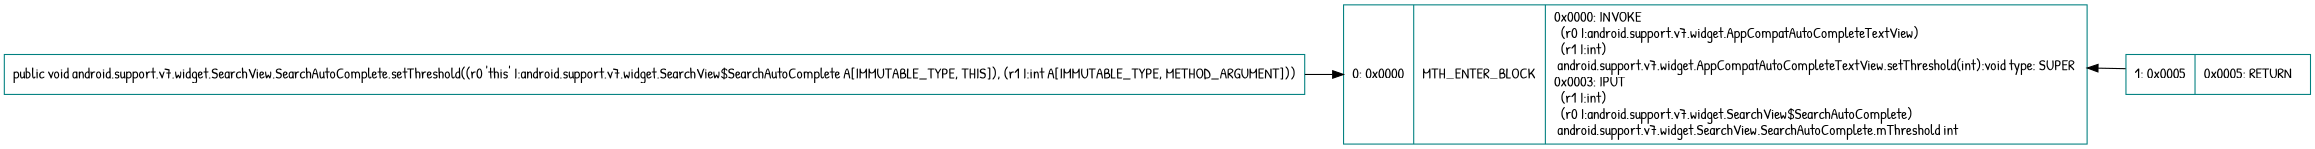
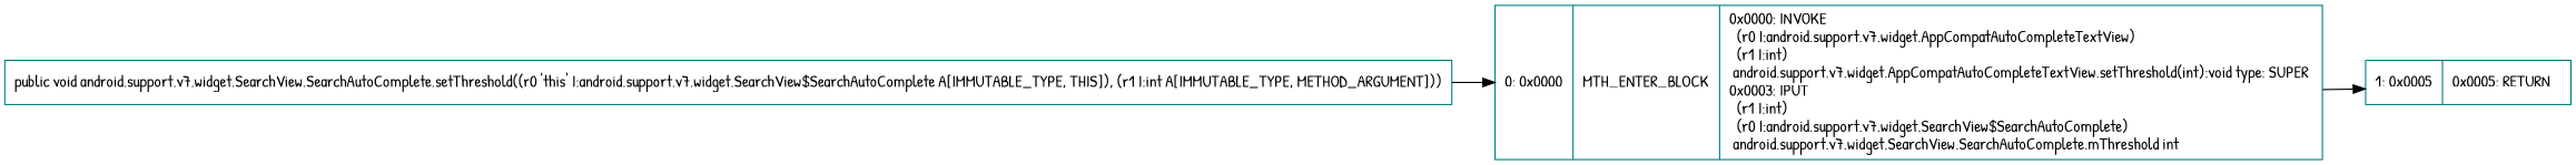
  digraph {
    rankdir=LR
    fontname="Patrick Hand"
    node [shape=record color=teal fontname="Patrick Hand"]
    edge [fontname="Patrick Hand"]
    n1 [label="{0\:\ 0x0000|MTH_ENTER_BLOCK\l|0x0000: INVOKE  \l  (r0 I:android.support.v7.widget.AppCompatAutoCompleteTextView)\l  (r1 I:int)\l android.support.v7.widget.AppCompatAutoCompleteTextView.setThreshold(int):void type: SUPER \l0x0003: IPUT  \l  (r1 I:int)\l  (r0 I:android.support.v7.widget.SearchView$SearchAutoComplete)\l android.support.v7.widget.SearchView.SearchAutoComplete.mThreshold int \l}"]
    n2 [label="{1\:\ 0x0005|0x0005: RETURN   \l}"]
    n3 [label="{public void android.support.v7.widget.SearchView.SearchAutoComplete.setThreshold((r0 'this' I:android.support.v7.widget.SearchView$SearchAutoComplete A[IMMUTABLE_TYPE, THIS]), (r1 I:int A[IMMUTABLE_TYPE, METHOD_ARGUMENT])) }"]
-   n2 -> n1
+   n1 -> n2
    n3 -> n1
  }
